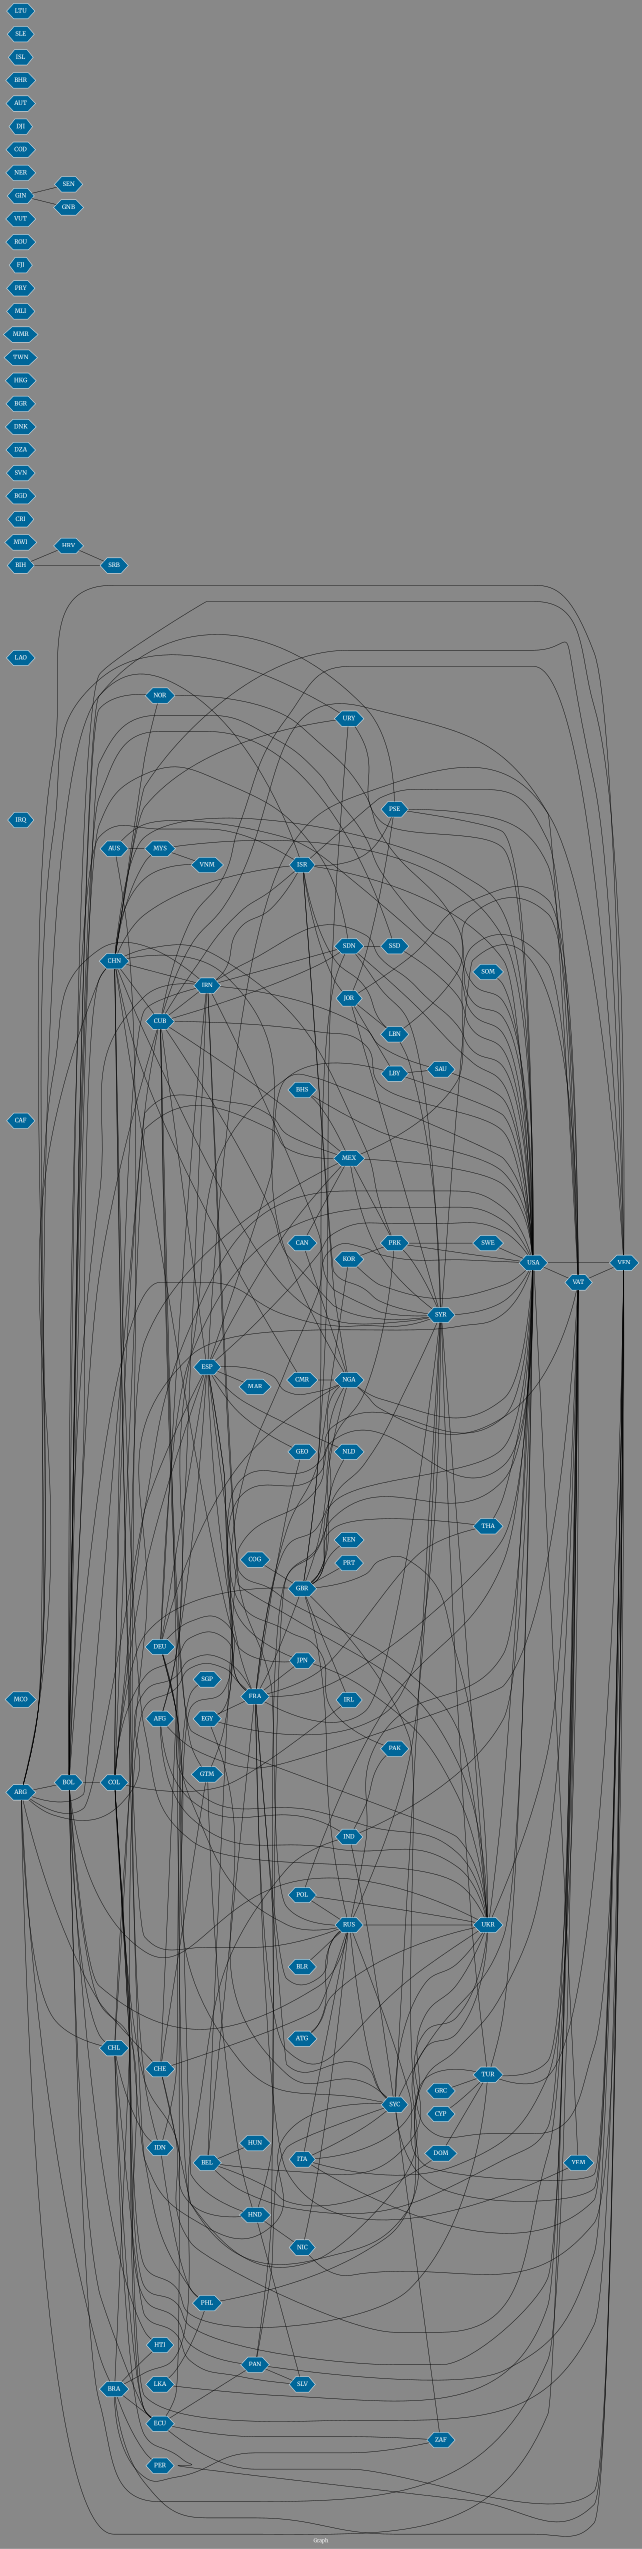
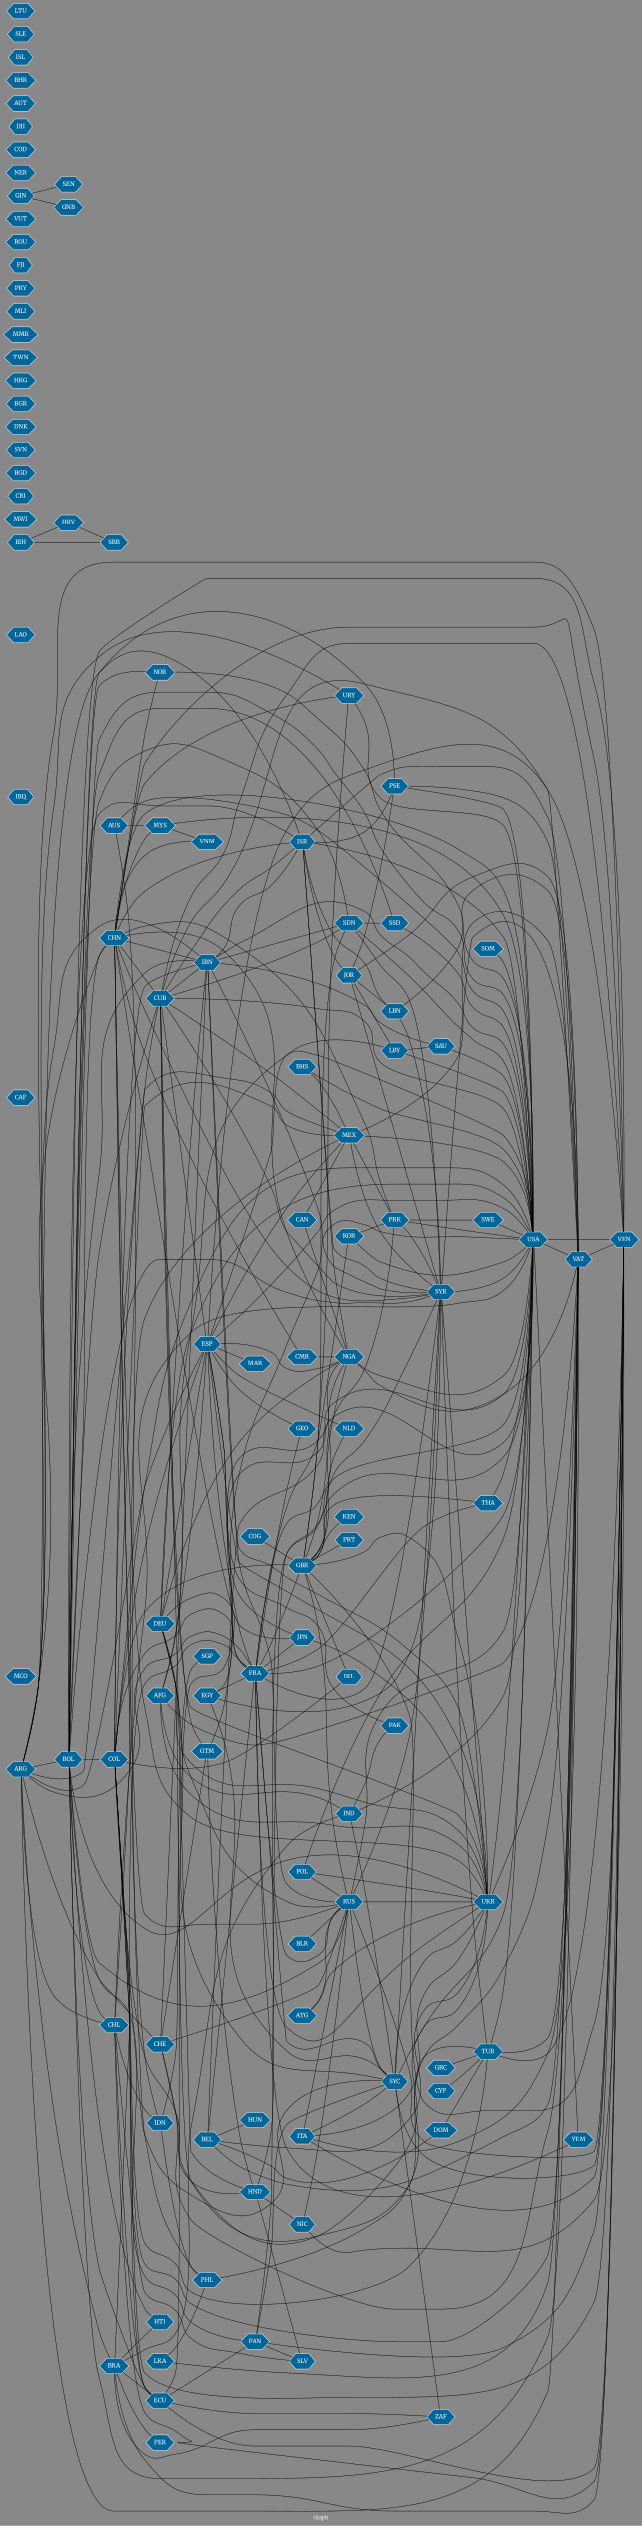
  graph {
    bgcolor="#888888"
    fontcolor=white
    fontname=Merriweather
    fontsize=12
    label="Graph"
    rankdir=LR
    node [color=white fillcolor="#006699" fontcolor=white fontname=Merriweather shape=hexagon style=filled]
    edge [arrowhead=open color=black fontcolor=white fontname=Merriweather fontsize=12 weight=1]
    n1 [label=URY]
    n2 [label=USA]
    n3 [label=VEN]
    n4 [label=VAT]
    n5 [label=YEM]
    n6 [label=ARG]
    n7 [label=BRA]
    n8 [label=CHN]
    n9 [label=ESP]
    n10 [label=FRA]
    n11 [label=MEX]
    n12 [label=IRN]
    n13 [label=BOL]
    n14 [label=CHE]
    n15 [label=ISR]
    n16 [label=CHL]
    n17 [label=HTI]
    n18 [label=ZAF]
    n19 [label=ECU]
    n20 [label=IND]
    n21 [label=PER]
    n22 [label=RUS]
    n23 [label=UKR]
    n24 [label=SYR]
    n25 [label=NGA]
    n26 [label=PRK]
    n27 [label=CUB]
    n28 [label=MYS]
    n29 [label=NOR]
    n30 [label=JPN]
    n31 [label=CMR]
    n32 [label=VNM]
    n33 [label=PHL]
    n34 [label=PAK]
    n35 [label=LBY]
    n36 [label=GEO]
    n37 [label=MAR]
    n38 [label=NLD]
    n39 [label=SYC]
    n40 [label=THA]
    n41 [label=GBR]
    n42 [label=KOR]
    n43 [label=SDN]
    n44 [label=SAU]
    n45 [label=COL]
    n46 [label=PAN]
    n47 [label=PSE]
    n48 [label=SSD]
    n49 [label=GTM]
    n50 [label=JOR]
    n51 [label=LBN]
    n52 [label=SLV]
    n53 [label=IDN]
    n54 [label=SOM]
    n55 [label=TUR]
    n56 [label=DEU]
    n57 [label=SWE]
    n58 [label=HND]
    n59 [label=EGY]
    n60 [label=IRL]
    n61 [label=PRT]
    n62 [label=KEN]
    n63 [label=NIC]
    n64 [label=POL]
    n65 [label=BEL]
    n66 [label=DOM]
    n67 [label=HUN]
    n68 [label=AFG]
    n69 [label=MCO]
    n70 [label=CAF]
    n71 [label=IRQ]
    n72 [label=ITA]
    n73 [label=LAO]
    n74 [label=GRC]
    n75 [label=SGP]
    n76 [label=BIH]
    n77 [label=HRV]
    n78 [label=SRB]
    n79 [label=CAN]
    n80 [label=MWI]
    n81 [label=CRI]
    n82 [label=BGD]
    n83 [label=SVN]
-   n84 [label=DZA]
    n85 [label=DNK]
    n86 [label=BGR]
    n87 [label=HKG]
    n88 [label=TWN]
    n89 [label=MMR]
    n90 [label=MLI]
    n91 [label=BLR]
    n92 [label=CYP]
    n93 [label=PRY]
    n94 [label=AUS]
    n95 [label=FJI]
    n96 [label=COG]
    n97 [label=ROU]
    n98 [label=BHS]
    n99 [label=ATG]
    n100 [label=LKA]
    n101 [label=VUT]
    n102 [label=GIN]
    n103 [label=SEN]
    n104 [label=GNB]
    n105 [label=NER]
    n106 [label=COD]
    n107 [label=DJI]
    n108 [label=AUT]
    n109 [label=BHR]
    n110 [label=ISL]
    n111 [label=SLE]
    n112 [label=LTU]
    n1 -- n2 [weight=4]
    n2 -- n3 [weight=29]
    n2 -- n4
    n2 -- n5
    n4 -- n3 [weight=3]
    n6 -- n1 [weight=5]
    n6 -- n3
    n6 -- n4 [weight=3]
    n6 -- n7
    n6 -- n8
    n6 -- n9 [weight=3]
    n6 -- n10 [weight=3]
    n6 -- n11 [weight=2]
    n6 -- n12 [weight=5]
    n6 -- n13 [weight=3]
    n6 -- n14
    n6 -- n15
    n6 -- n16 [weight=3]
    n7 -- n3
    n7 -- n10
    n7 -- n17
    n7 -- n18
    n7 -- n19
    n7 -- n20 [weight=2]
    n7 -- n21 [weight=2]
    n8 -- n1 [weight=2]
    n8 -- n2 [weight=17]
    n8 -- n3 [weight=3]
    n8 -- n12 [weight=2]
    n8 -- n15
    n8 -- n22 [weight=25]
    n8 -- n23 [weight=5]
    n8 -- n24 [weight=4]
    n8 -- n25 [weight=2]
    n8 -- n26 [weight=4]
    n8 -- n27
    n8 -- n28 [weight=2]
    n8 -- n29
    n8 -- n30
    n8 -- n31
    n8 -- n32 [weight=13]
    n8 -- n33 [weight=3]
    n9 -- n2 [weight=2]
    n9 -- n3 [weight=3]
    n9 -- n10
    n9 -- n11
    n9 -- n23 [weight=2]
    n9 -- n25 [weight=2]
    n9 -- n30
    n9 -- n34
    n9 -- n35
    n9 -- n36
    n9 -- n37 [weight=2]
    n9 -- n38
    n10 -- n2 [weight=3]
    n10 -- n5 [weight=3]
    n10 -- n22 [weight=10]
    n10 -- n23 [weight=6]
    n10 -- n24
    n10 -- n25 [weight=8]
    n10 -- n30
    n10 -- n36
    n10 -- n39
    n10 -- n40
    n10 -- n41
    n10 -- n42
    n11 -- n2 [weight=9]
    n11 -- n4 [weight=3]
    n11 -- n24
    n11 -- n26
    n12 -- n2
    n12 -- n15
    n12 -- n22
    n12 -- n23
    n12 -- n24
    n12 -- n43
    n12 -- n44
    n13 -- n2 [weight=2]
    n13 -- n3
    n13 -- n4 [weight=27]
    n13 -- n8 [weight=2]
    n13 -- n12
    n13 -- n15 [weight=12]
    n13 -- n16 [weight=26]
    n13 -- n17
    n13 -- n19 [weight=6]
    n13 -- n22 [weight=4]
    n13 -- n23 [weight=6]
    n13 -- n24
    n13 -- n27 [weight=2]
    n13 -- n29
    n13 -- n43
    n13 -- n45 [weight=18]
    n13 -- n46 [weight=2]
    n13 -- n47 [weight=11]
    n13 -- n48
    n14 -- n4 [weight=2]
    n14 -- n12
    n14 -- n22 [weight=2]
    n14 -- n23 [weight=3]
    n14 -- n49
    n15 -- n2 [weight=8]
    n15 -- n4 [weight=38]
    n15 -- n24
    n15 -- n25 [weight=2]
    n15 -- n47 [weight=23]
    n15 -- n50 [weight=2]
    n15 -- n51
    n16 -- n2 [weight=7]
    n16 -- n3 [weight=5]
    n16 -- n11
    n16 -- n19 [weight=11]
    n16 -- n52
    n16 -- n53
    n19 -- n3 [weight=2]
    n19 -- n18
    n19 -- n25
    n19 -- n46
    n20 -- n2 [weight=2]
    n20 -- n34
    n20 -- n39 [weight=4]
    n22 -- n2 [weight=43]
    n22 -- n3 [weight=6]
    n22 -- n23 [weight=213]
    n22 -- n24 [weight=4]
    n22 -- n39 [weight=4]
    n23 -- n2 [weight=48]
    n23 -- n4 [weight=3]
    n24 -- n2 [weight=10]
    n24 -- n4 [weight=16]
    n24 -- n23 [weight=2]
    n24 -- n55 [weight=4]
    n25 -- n2 [weight=22]
    n25 -- n4 [weight=2]
    n26 -- n2 [weight=5]
    n26 -- n24
    n26 -- n57
    n27 -- n2 [weight=27]
    n27 -- n3
    n27 -- n4 [weight=2]
    n27 -- n9
    n27 -- n11 [weight=2]
    n27 -- n12 [weight=2]
    n27 -- n15
    n27 -- n23
    n27 -- n24
    n27 -- n43
    n27 -- n49
    n27 -- n58
    n28 -- n2 [weight=3]
    n28 -- n32
    n29 -- n2
    n30 -- n23
    n31 -- n25 [weight=4]
    n33 -- n4
    n35 -- n2
    n35 -- n44 [weight=2]
    n39 -- n2
    n39 -- n3
    n39 -- n18 [weight=3]
    n39 -- n23 [weight=7]
    n39 -- n24
    n40 -- n2 [weight=2]
    n41 -- n1 [weight=2]
    n41 -- n2 [weight=2]
    n41 -- n3 [weight=3]
    n41 -- n22 [weight=2]
    n41 -- n23 [weight=5]
    n41 -- n24 [weight=4]
    n41 -- n25 [weight=7]
    n41 -- n38 [weight=6]
    n41 -- n40
    n41 -- n43 [weight=2]
    n41 -- n60
    n41 -- n61 [weight=4]
    n41 -- n62 [weight=3]
    n42 -- n2 [weight=2]
    n42 -- n26 [weight=8]
    n43 -- n2
    n43 -- n24
    n43 -- n48 [weight=22]
    n44 -- n2
    n45 -- n2 [weight=5]
    n45 -- n3 [weight=6]
    n45 -- n4
    n45 -- n9 [weight=2]
    n45 -- n10
    n45 -- n11 [weight=2]
    n45 -- n12 [weight=3]
    n45 -- n19 [weight=3]
    n45 -- n27
    n45 -- n39 [weight=2]
    n45 -- n41
    n45 -- n55
    n45 -- n58
    n45 -- n60
    n46 -- n3 [weight=3]
    n46 -- n26
    n46 -- n39
    n46 -- n52 [weight=3]
    n47 -- n2
    n47 -- n4 [weight=24]
    n48 -- n2
    n49 -- n2 [weight=2]
    n49 -- n58
    n50 -- n4 [weight=11]
    n50 -- n24 [weight=5]
    n50 -- n35
    n50 -- n47
    n50 -- n51
    n51 -- n4
    n51 -- n24
    n53 -- n33
    n53 -- n75
    n54 -- n2
    n55 -- n2
    n55 -- n3
    n55 -- n4
    n56 -- n2 [weight=16]
    n56 -- n9
    n56 -- n10 [weight=9]
    n56 -- n12
    n56 -- n22 [weight=24]
    n56 -- n23 [weight=27]
    n56 -- n25
    n56 -- n39 [weight=2]
    n56 -- n55 [weight=2]
    n57 -- n2
    n58 -- n2 [weight=2]
    n58 -- n52 [weight=2]
    n58 -- n63
    n59 -- n2 [weight=2]
    n59 -- n10
    n59 -- n24
    n59 -- n39 [weight=5]
    n63 -- n3
    n63 -- n22
    n64 -- n2 [weight=2]
    n64 -- n22
    n64 -- n23 [weight=2]
    n65 -- n2
    n65 -- n4
    n65 -- n10
    n65 -- n23 [weight=2]
    n65 -- n66
    n65 -- n67
    n66 -- n55
    n68 -- n2 [weight=23]
    n68 -- n4
    n68 -- n9
    n68 -- n20
    n68 -- n23
    n72 -- n3
    n72 -- n4 [weight=6]
    n72 -- n22
    n72 -- n23
    n72 -- n39
    n74 -- n55 [weight=2]
    n76 -- n77
    n76 -- n78 [weight=9]
    n77 -- n78
    n79 -- n11
    n79 -- n25 [weight=2]
    n91 -- n22
    n92 -- n55 [weight=2]
    n94 -- n2 [weight=2]
    n94 -- n28 [weight=4]
    n94 -- n53 [weight=2]
    n96 -- n41
    n98 -- n2
    n98 -- n11
    n99 -- n22 [weight=2]
    n99 -- n23
    n100 -- n4
    n100 -- n33
    n102 -- n103
    n102 -- n104
  }
